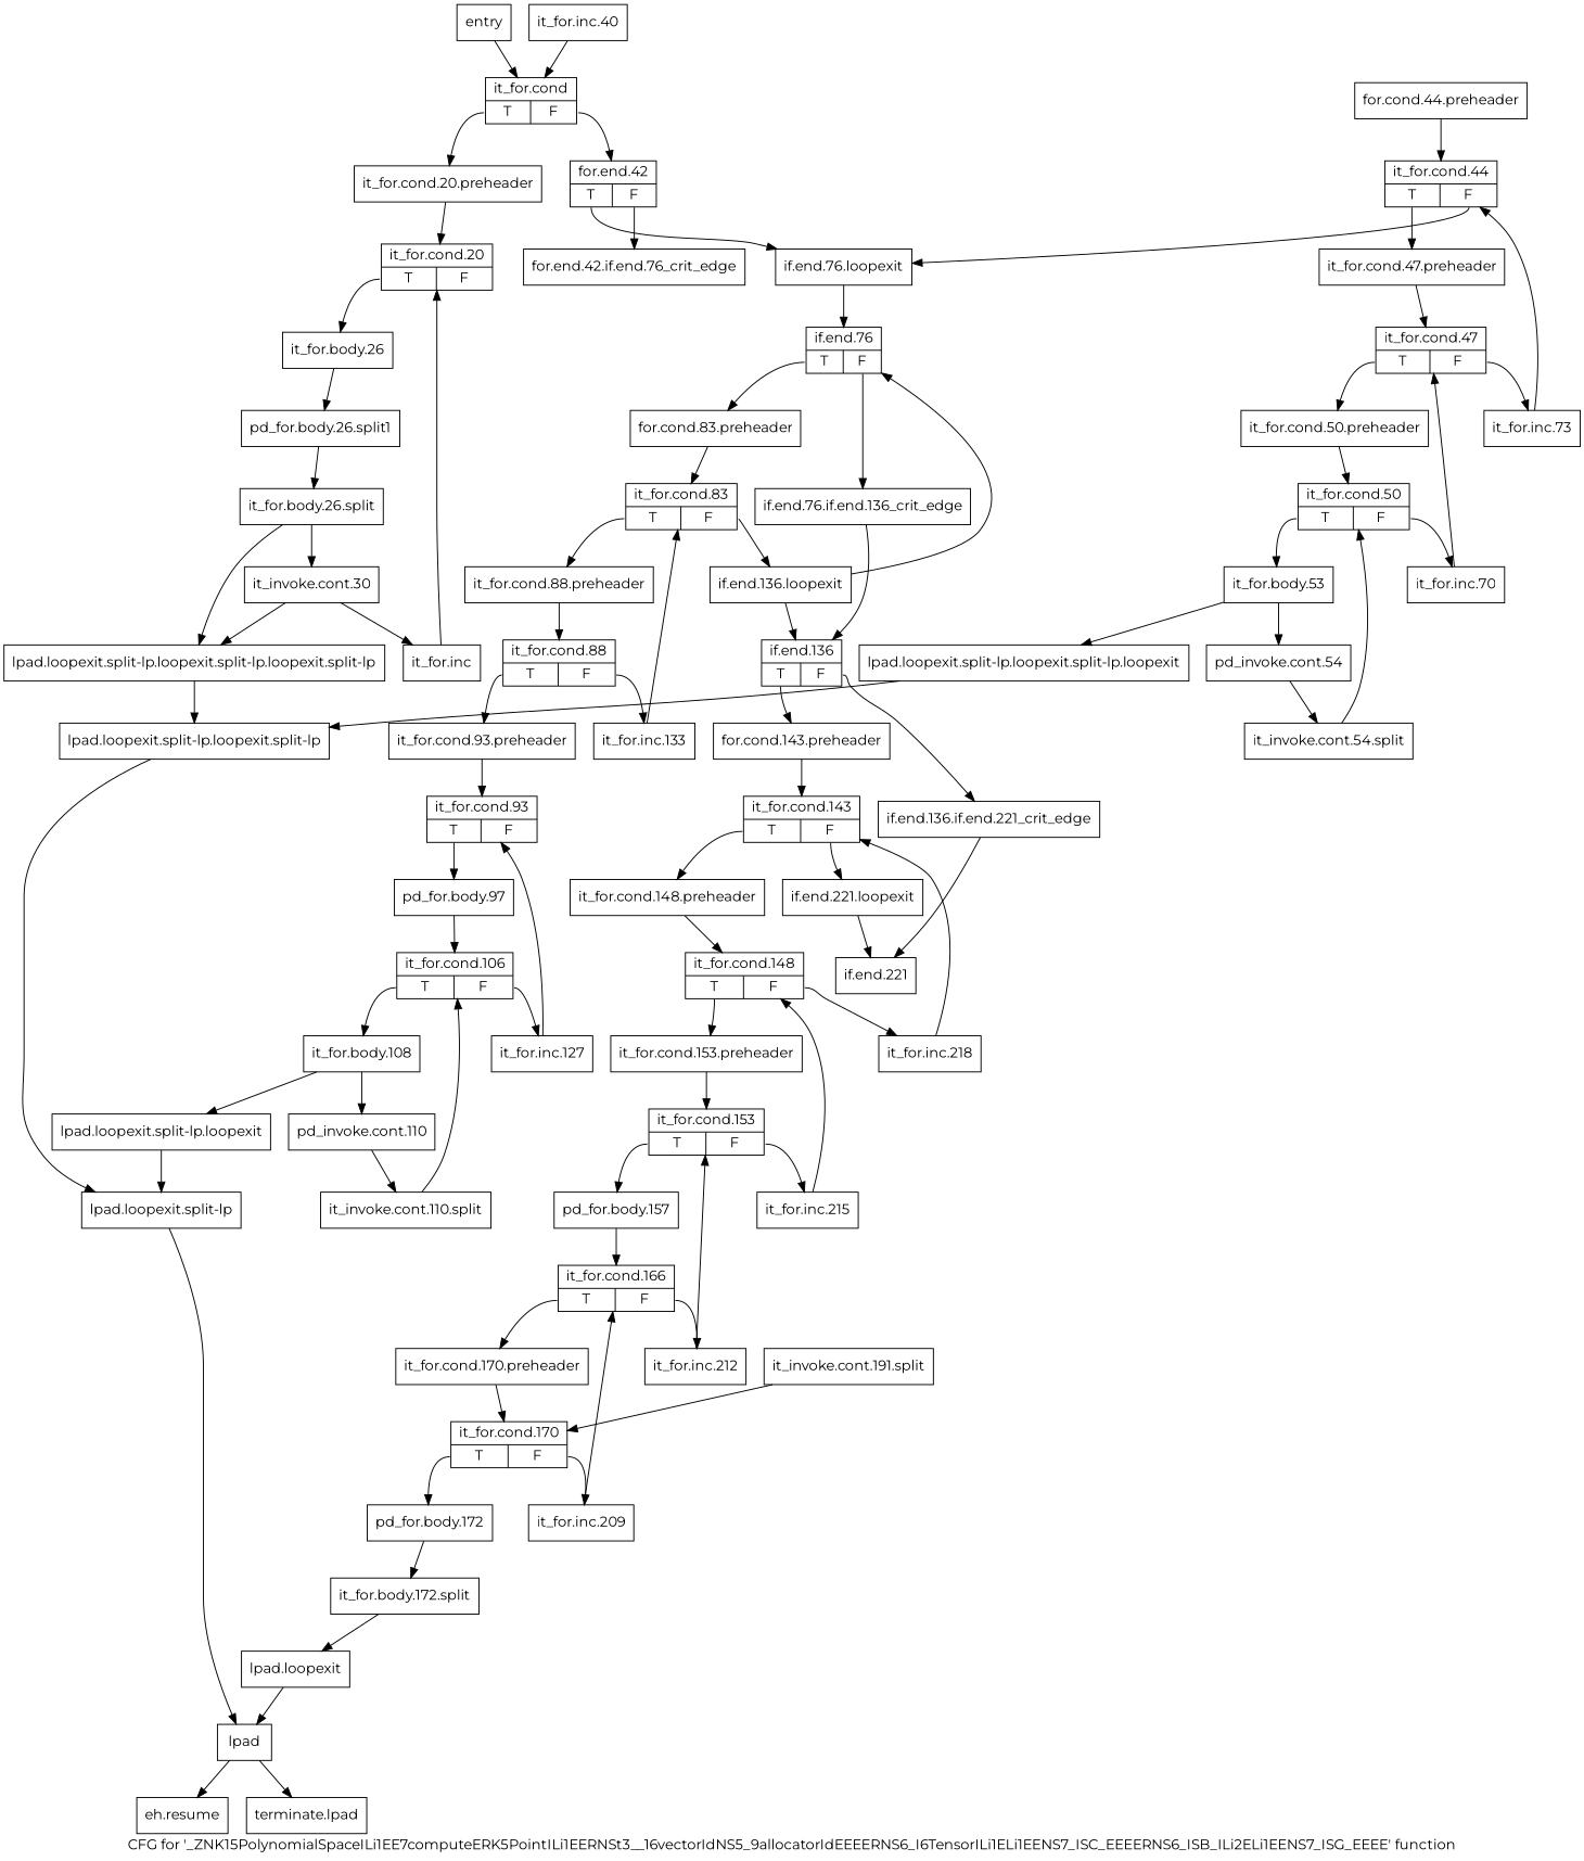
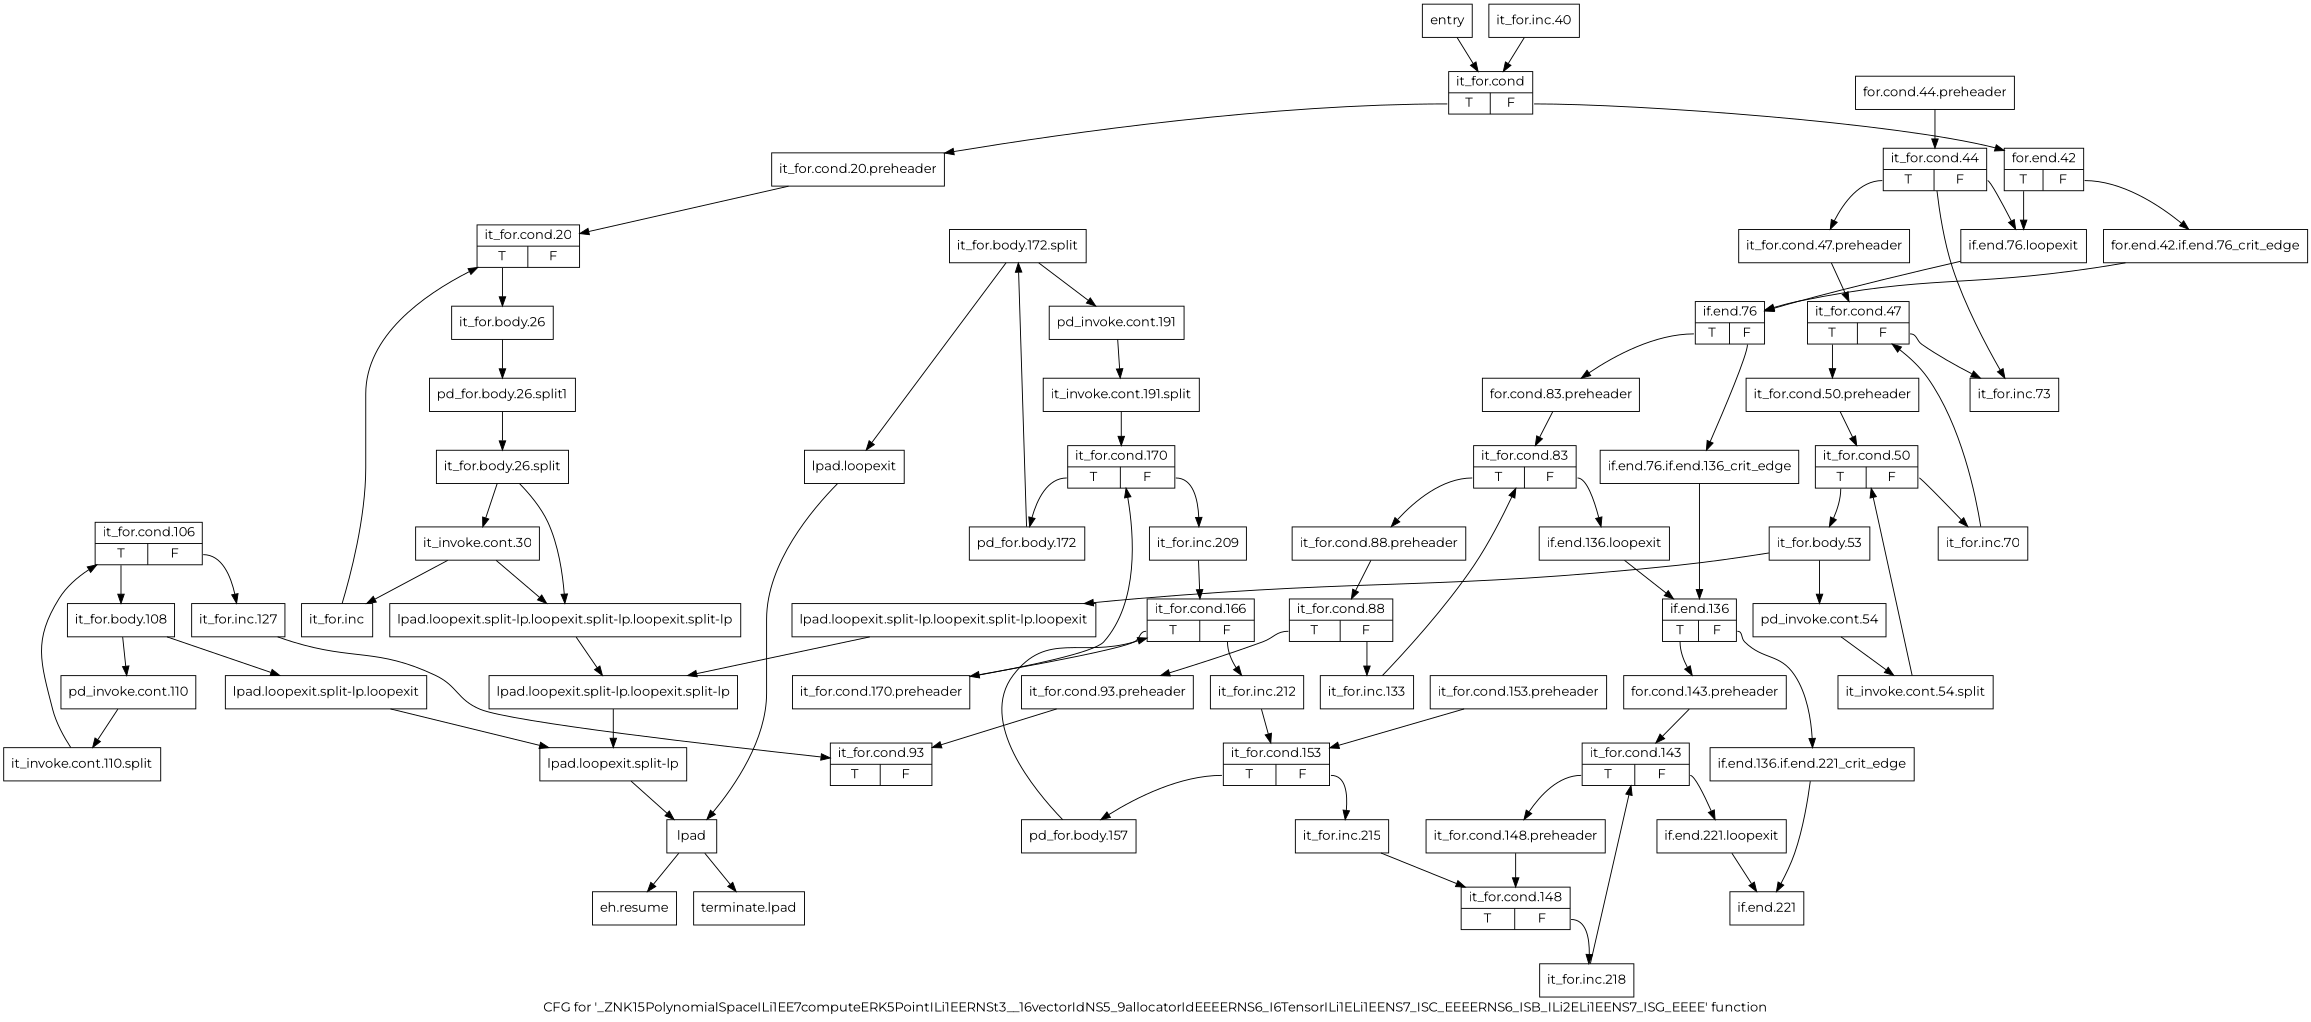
  digraph {
    fontname=Montserrat
    label="CFG for '_ZNK15PolynomialSpaceILi1EE7computeERK5PointILi1EERNSt3__16vectorIdNS5_9allocatorIdEEEERNS6_I6TensorILi1ELi1EENS7_ISC_EEEERNS6_ISB_ILi2ELi1EENS7_ISG_EEEE' function"
    node [fontname=Montserrat shape=record]
    edge [fontname=Montserrat]
    n1 [label="{entry}"]
    n2 [label="{it_for.cond|{<s0>T|<s1>F}}"]
    n3 [label="{it_for.cond.20.preheader}"]
    n4 [label="{for.end.42|{<s0>T|<s1>F}}"]
    n5 [label="{it_for.cond.20|{<s0>T|<s1>F}}"]
    n6 [label="{for.end.42.if.end.76_crit_edge}"]
    n7 [label="{if.end.76.loopexit}"]
    n8 [label="{it_for.body.26}"]
    n9 [label="{for.cond.44.preheader}"]
    n10 [label="{it_for.cond.44|{<s0>T|<s1>F}}"]
    n11 [label="{if.end.76|{<s0>T|<s1>F}}"]
    n12 [label="{pd_for.body.26.split1}"]
    n13 [label="{it_for.inc.40}"]
    n14 [label="{it_for.body.26.split}"]
    n15 [label="{it_invoke.cont.30}"]
    n16 [label="{lpad.loopexit.split-lp.loopexit.split-lp.loopexit.split-lp}"]
    n17 [label="{it_for.inc}"]
    n18 [label="{lpad.loopexit.split-lp.loopexit.split-lp}"]
    n19 [label="{lpad.loopexit.split-lp}"]
    n20 [label="{lpad.loopexit}"]
    n21 [label="{lpad}"]
    n22 [label="{eh.resume}"]
    n23 [label="{terminate.lpad}"]
    n24 [label="{lpad.loopexit.split-lp.loopexit}"]
    n25 [label="{lpad.loopexit.split-lp.loopexit.split-lp.loopexit}"]
    n26 [label="{it_for.cond.47.preheader}"]
    n27 [label="{for.cond.83.preheader}"]
    n28 [label="{if.end.76.if.end.136_crit_edge}"]
    n29 [label="{it_for.cond.83|{<s0>T|<s1>F}}"]
    n30 [label="{if.end.136|{<s0>T|<s1>F}}"]
    n31 [label="{it_for.cond.47|{<s0>T|<s1>F}}"]
    n32 [label="{it_for.cond.50.preheader}"]
    n33 [label="{it_for.inc.73}"]
    n34 [label="{it_for.cond.50|{<s0>T|<s1>F}}"]
    n35 [label="{it_for.body.53}"]
    n36 [label="{it_for.inc.70}"]
    n37 [label="{pd_invoke.cont.54}"]
    n38 [label="{it_invoke.cont.54.split}"]
    n39 [label="{it_for.cond.88.preheader}"]
    n40 [label="{if.end.136.loopexit}"]
    n41 [label="{for.cond.143.preheader}"]
    n42 [label="{if.end.136.if.end.221_crit_edge}"]
    n43 [label="{it_for.cond.143|{<s0>T|<s1>F}}"]
    n44 [label="{if.end.221}"]
    n45 [label="{it_for.cond.88|{<s0>T|<s1>F}}"]
    n46 [label="{it_for.cond.93.preheader}"]
    n47 [label="{it_for.inc.133}"]
    n48 [label="{it_for.cond.93|{<s0>T|<s1>F}}"]
-   n49 [label="{pd_for.body.97}"]
    n50 [label="{it_for.cond.106|{<s0>T|<s1>F}}"]
    n51 [label="{it_for.body.108}"]
    n52 [label="{it_for.inc.127}"]
    n53 [label="{pd_invoke.cont.110}"]
    n54 [label="{it_invoke.cont.110.split}"]
    n55 [label="{it_for.cond.148.preheader}"]
    n56 [label="{if.end.221.loopexit}"]
    n57 [label="{it_for.cond.148|{<s0>T|<s1>F}}"]
    n58 [label="{it_for.cond.153.preheader}"]
    n59 [label="{it_for.inc.218}"]
    n60 [label="{it_for.cond.153|{<s0>T|<s1>F}}"]
    n61 [label="{pd_for.body.157}"]
    n62 [label="{it_for.inc.215}"]
    n63 [label="{it_for.cond.166|{<s0>T|<s1>F}}"]
    n64 [label="{it_for.cond.170.preheader}"]
    n65 [label="{it_for.inc.212}"]
    n66 [label="{it_for.cond.170|{<s0>T|<s1>F}}"]
    n67 [label="{pd_for.body.172}"]
    n68 [label="{it_for.inc.209}"]
    n69 [label="{it_for.body.172.split}"]
+   n70 [label="{pd_invoke.cont.191}"]
    n71 [label="{it_invoke.cont.191.split}"]
    n1 -> n2
    n2 -> n3 [tailport=s0]
    n2 -> n4 [tailport=s1]
    n3 -> n5
    n4 -> n6 [tailport=s1]
    n4 -> n7 [tailport=s0]
    n5 -> n8 [tailport=s0]
-   n40 -> n11
+   n6 -> n11
    n7 -> n11
    n8 -> n12
    n9 -> n10
    n10 -> n7 [tailport=s1]
    n10 -> n26 [tailport=s0]
    n11 -> n27 [tailport=s0]
    n11 -> n28 [tailport=s1]
    n12 -> n14
    n13 -> n2
    n14 -> n15
    n14 -> n16
    n15 -> n16
    n15 -> n17
    n16 -> n18
    n17 -> n5
    n18 -> n19
    n19 -> n21
    n20 -> n21
    n21 -> n22
    n21 -> n23
    n24 -> n19
    n25 -> n18
    n26 -> n31
    n27 -> n29
    n28 -> n30
    n29 -> n39 [tailport=s0]
    n29 -> n40 [tailport=s1]
    n30 -> n41 [tailport=s0]
    n30 -> n42 [tailport=s1]
    n31 -> n32 [tailport=s0]
    n31 -> n33 [tailport=s1]
    n32 -> n34
-   n33 -> n10
+   n10 -> n33
    n34 -> n35 [tailport=s0]
    n34 -> n36 [tailport=s1]
    n35 -> n25
    n35 -> n37
    n36 -> n31
    n37 -> n38
    n38 -> n34
    n39 -> n45
    n40 -> n30
    n41 -> n43
    n42 -> n44
    n43 -> n55 [tailport=s0]
    n43 -> n56 [tailport=s1]
    n45 -> n46 [tailport=s0]
    n45 -> n47 [tailport=s1]
    n46 -> n48
    n47 -> n29
-   n48 -> n49 [tailport=s0]
-   n49 -> n50
    n50 -> n51 [tailport=s0]
    n50 -> n52 [tailport=s1]
    n51 -> n24
    n51 -> n53
    n52 -> n48
    n53 -> n54
    n54 -> n50
    n55 -> n57
    n56 -> n44
-   n57 -> n58 [tailport=s0]
    n57 -> n59 [tailport=s1]
    n58 -> n60
    n59 -> n43
    n60 -> n61 [tailport=s0]
    n60 -> n62 [tailport=s1]
    n61 -> n63
    n62 -> n57
    n63 -> n64 [tailport=s0]
    n63 -> n65 [tailport=s1]
    n64 -> n66
    n65 -> n60
    n66 -> n67 [tailport=s0]
    n66 -> n68 [tailport=s1]
    n67 -> n69
    n68 -> n63
    n69 -> n20
+   n69 -> n70
+   n70 -> n71
    n71 -> n66
  }
